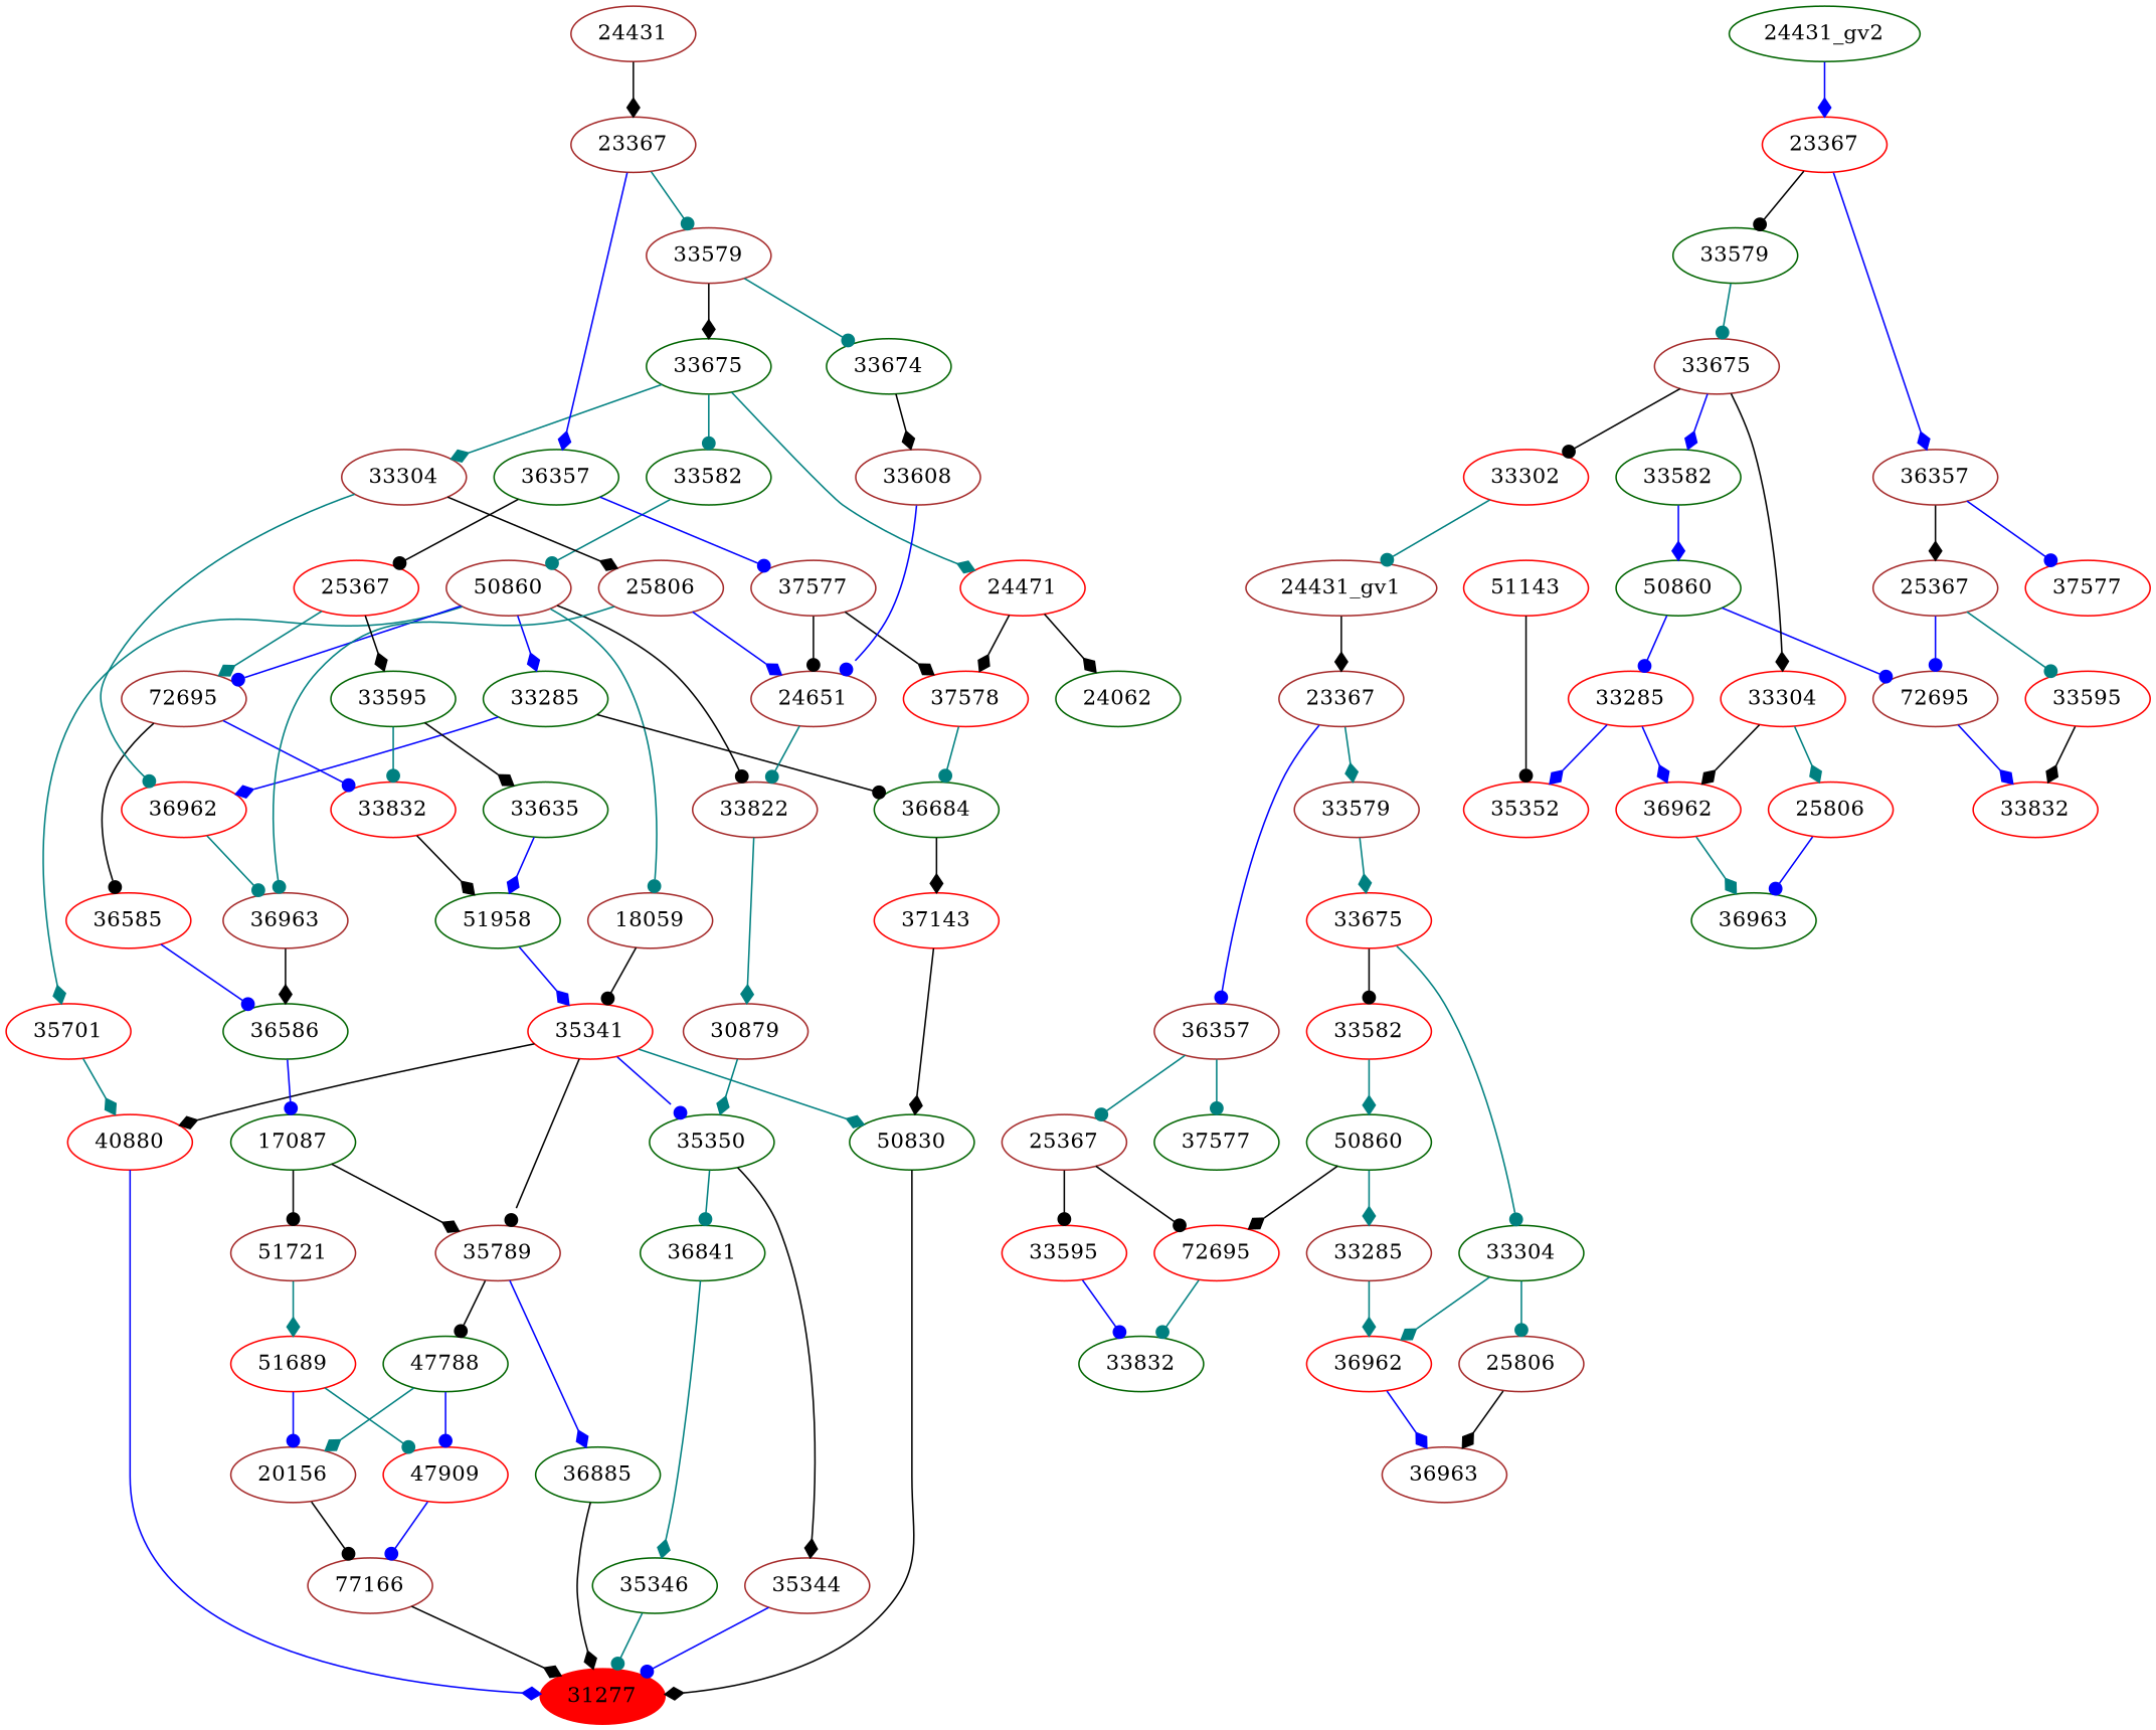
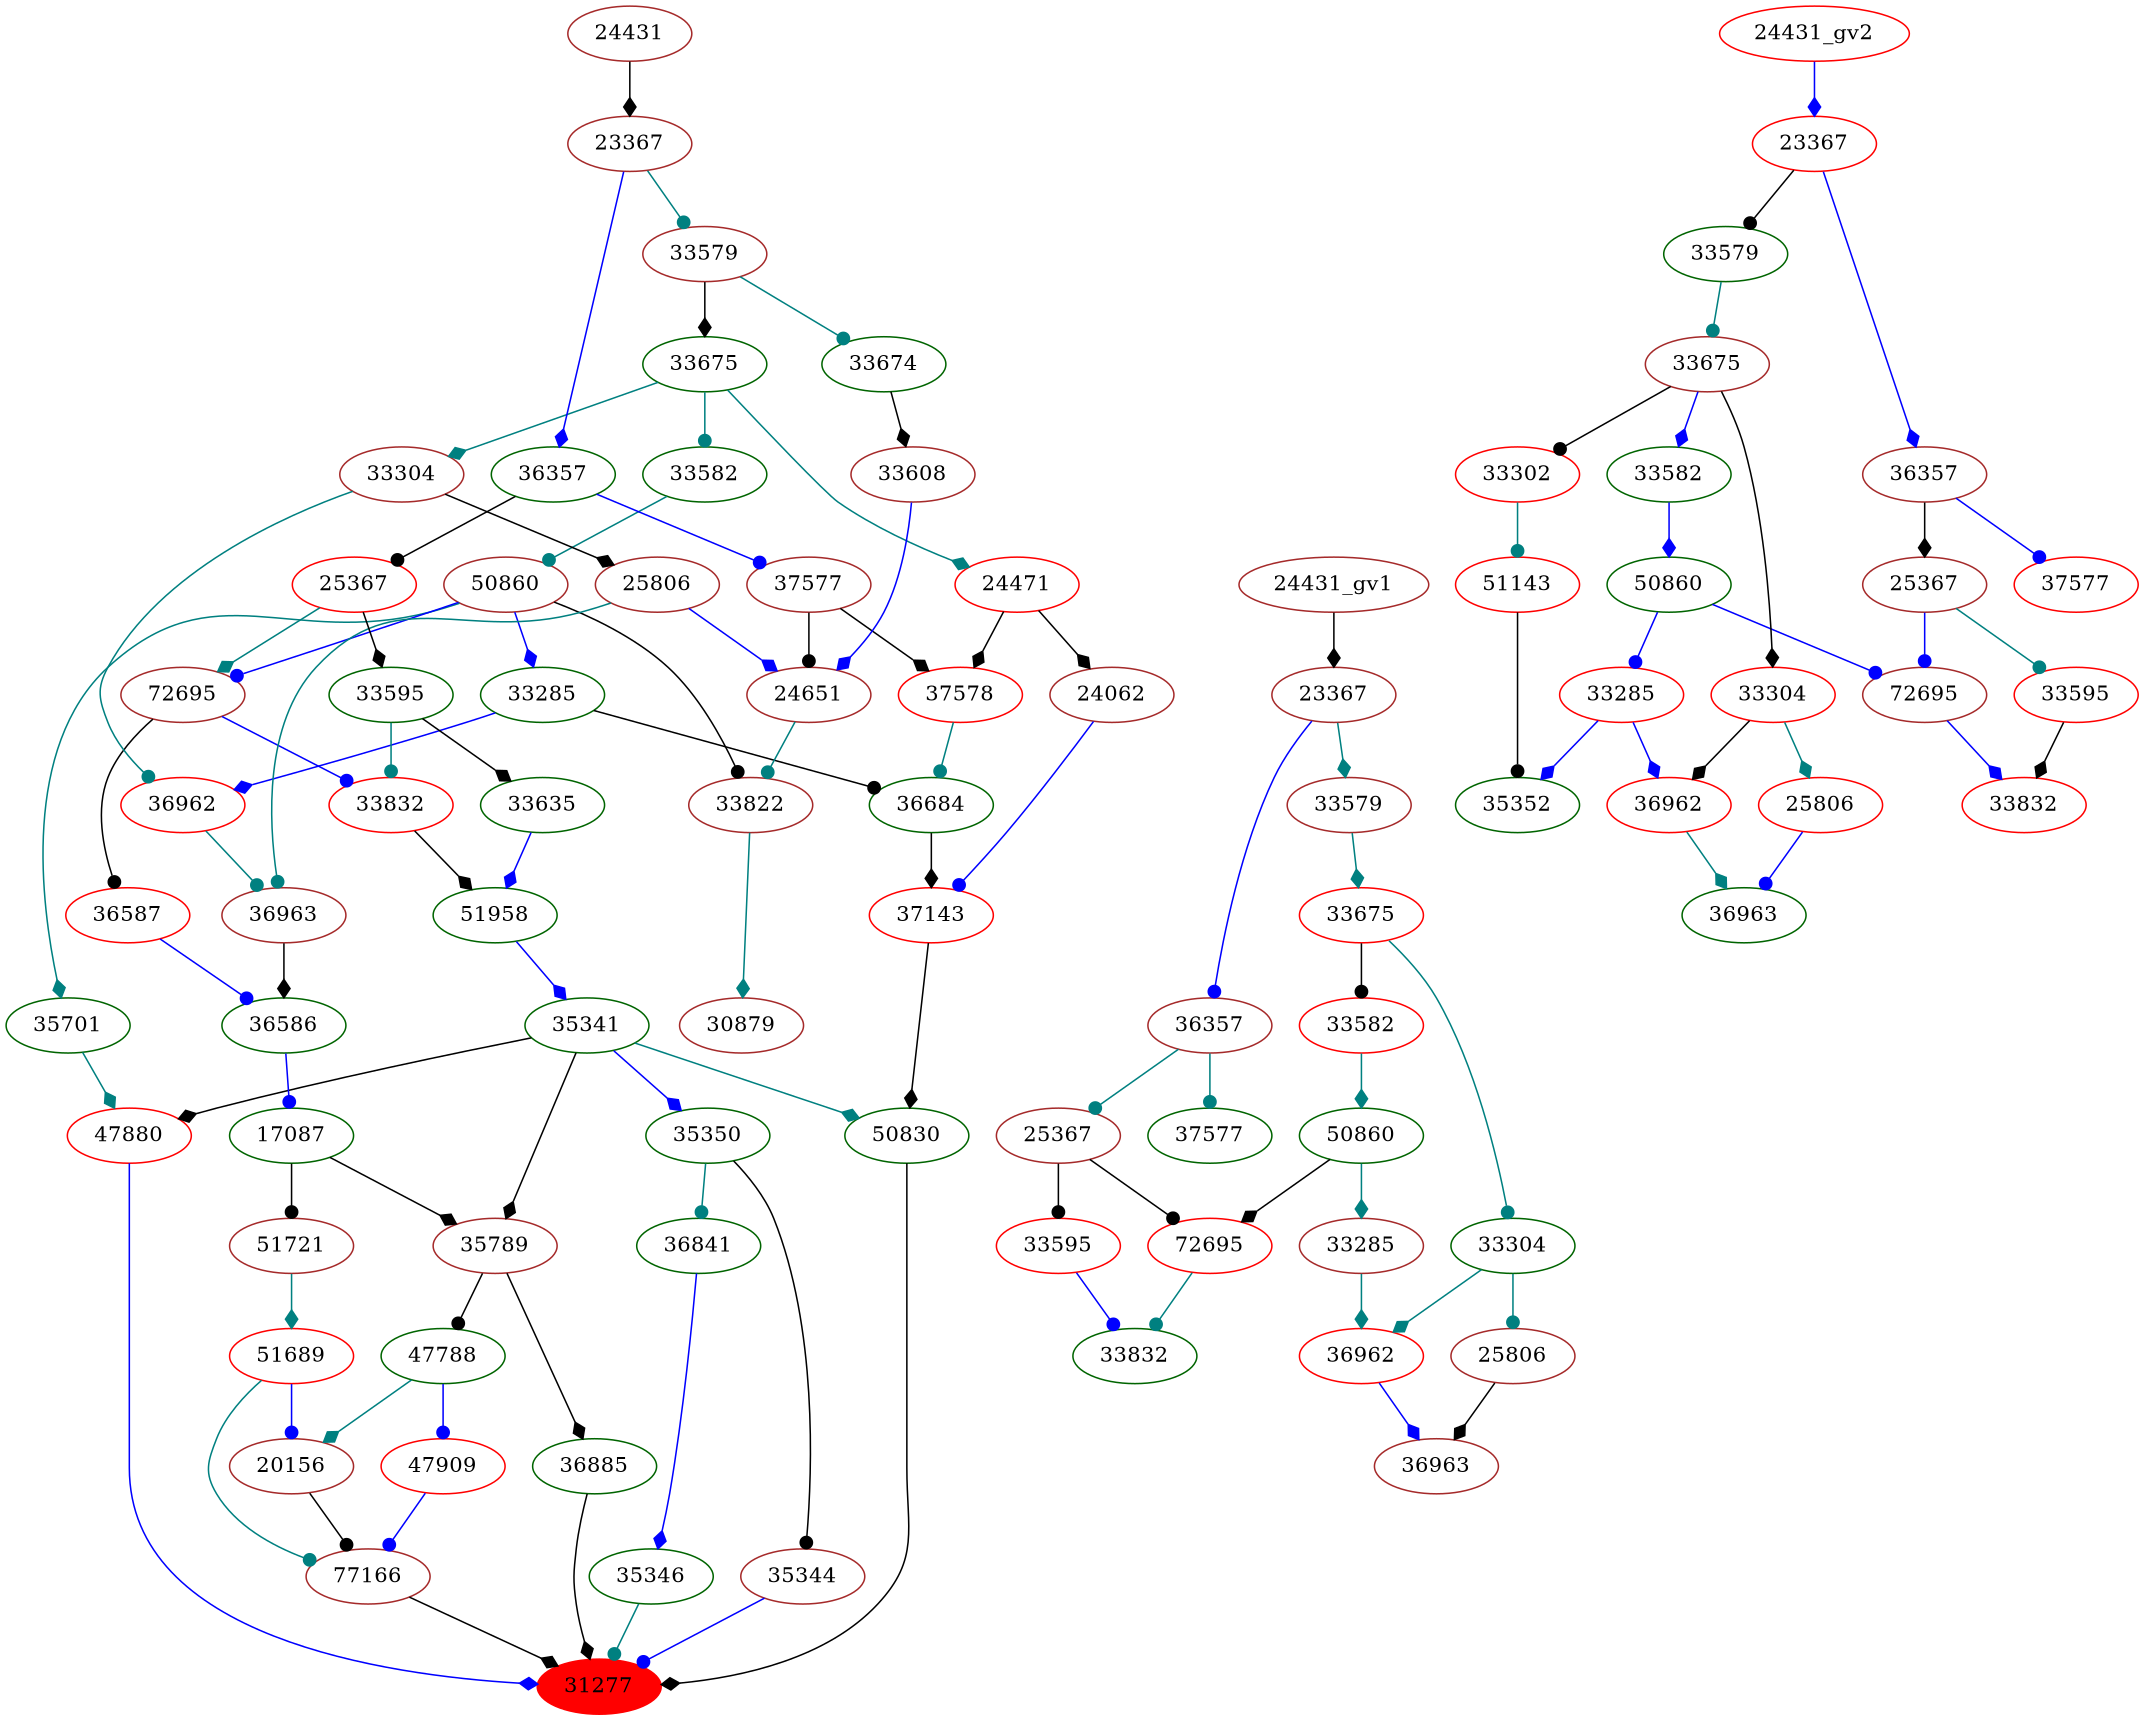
  strict digraph {
    node [color=brown]
    edge [arrowhead=diamond color=black]
    n1 [color=red fillcolor=red label=31277 style=filled]
-   n2 [color=red label=40880]
+   n2 [color=red label=47880]
    n3 [color=darkgreen label=36885]
    n4 [label=35344]
    n5 [color=darkgreen label=35346]
    n6 [color=darkgreen label=50830]
    n7 [label=77166]
-   n8 [color=red label=35701]
-   n9 [color=red label=35341]
+   n8 [color=darkgreen label=35701]
+   n9 [color=darkgreen label=35341]
    n10 [label=35789]
    n11 [color=darkgreen label=35350]
    n12 [color=darkgreen label=47788]
    n13 [color=darkgreen label=36841]
    n14 [label=20156]
    n15 [color=red label=47909]
    n16 [color=red label=37143]
    n17 [label=50860]
-   n18 [label=18059]
    n19 [label=33822]
    n20 [color=darkgreen label=33285]
    n21 [label=72695]
    n22 [label=30879]
    n23 [color=darkgreen label=36684]
    n24 [color=red label=36962]
    n25 [color=red label=33832]
-   n26 [color=red label=36585]
+   n26 [color=red label=36587]
    n27 [color=darkgreen label=51958]
    n28 [color=darkgreen label=17087]
    n29 [label=51721]
    n30 [color=red label=51689]
-   n31 [color=darkgreen label=24062]
+   n31 [label=24062]
    n32 [color=darkgreen label=33582]
    n33 [color=darkgreen label=33635]
    n34 [color=darkgreen label=36586]
    n35 [label=36963]
    n36 [color=red label=37578]
    n37 [color=red label=24471]
    n38 [color=darkgreen label=33675]
    n39 [label=33304]
    n40 [label=25806]
    n41 [color=darkgreen label=33595]
    n42 [label=24651]
    n43 [label=37577]
    n44 [label=33579]
    n45 [color=darkgreen label=33674]
    n46 [label=33608]
    n47 [color=red label=25367]
    n48 [color=darkgreen label=36357]
    n49 [label=23367]
    n50 [label=24431]
    n51 [color=darkgreen label=50860]
    n52 [color=red label=72695]
    n53 [label=33285]
    n54 [color=darkgreen label=33832]
    n55 [color=red label=36962]
    n56 [color=red label=33582]
    n57 [color=red label=33675]
    n58 [color=darkgreen label=33304]
    n59 [label=25806]
    n60 [color=red label=33595]
    n61 [label=36963]
    n62 [label=33579]
    n63 [label=25367]
    n64 [color=darkgreen label=37577]
    n65 [label=36357]
    n66 [label=23367]
    "24431_gv1"
    n68 [color=red label=33285]
    n69 [color=red label=36962]
-   n70 [color=red label=35352]
+   n70 [color=darkgreen label=35352]
    n71 [color=darkgreen label=36963]
    n72 [color=darkgreen label=50860]
    n73 [label=72695]
    n74 [color=red label=33832]
    n75 [color=red label=25806]
    n76 [color=darkgreen label=33582]
    n77 [color=red label=37577]
    n78 [label=36357]
    n79 [label=25367]
    n80 [color=red label=33595]
    n81 [label=33675]
    n82 [color=red label=33304]
    n83 [color=red label=33302]
    n84 [color=red label=51143]
    n85 [color=darkgreen label=33579]
    n86 [color=red label=23367]
-   "24431_gv2" [color=darkgreen]
+   "24431_gv2" [color=red]
    subgraph sub_1 {
      n1
      n2
      n3
      n4
      n5
      n6
      n7
      n8
      n9
      n10
      n11
      n12
      n13
      n14
      n15
      n16
      n17
-     n18
      n19
      n20
      n21
      n22
      n23
      n24
      n25
      n26
      n27
      n28
      n29
      n30
      n31
      n32
      n33
      n34
      n35
      n36
      n37
      n38
      n39
      n40
      n41
      n42
      n43
      n44
      n45
      n46
      n47
      n48
      n49
      n50
    }
    subgraph sub_2 {
      n51
      n52
      n53
      n54
      n55
      n56
      n57
      n58
      n59
      n60
      n61
      n62
      n63
      n64
      n65
      n66
      "24431_gv1"
    }
    subgraph sub_3 {
      n68
      n69
      n70
      n71
      n72
      n73
      n74
      n75
      n76
      n77
      n78
      n79
      n80
      n81
      n82
      n83
      n84
      n85
      n86
      "24431_gv2"
    }
    n2 -> n1 [color=blue]
    n3 -> n1
    n4 -> n1 [arrowhead=dot color=blue]
    n5 -> n1 [arrowhead=dot color=teal]
    n6 -> n1
    n7 -> n1
    n8 -> n2 [color=teal]
    n9 -> n2
    n9 -> n6 [color=teal]
-   n9 -> n10 [arrowhead=dot]
-   n9 -> n11 [arrowhead=dot color=blue]
-   n10 -> n3 [color=blue]
+   n9 -> n10
+   n9 -> n11 [color=blue]
+   n10 -> n3
    n10 -> n12 [arrowhead=dot]
-   n11 -> n4
+   n11 -> n4 [arrowhead=dot]
    n11 -> n13 [arrowhead=dot color=teal]
    n12 -> n14 [color=teal]
    n12 -> n15 [arrowhead=dot color=blue]
-   n13 -> n5 [color=teal]
+   n13 -> n5 [color=blue]
    n14 -> n7 [arrowhead=dot]
    n15 -> n7 [arrowhead=dot color=blue]
    n16 -> n6
    n17 -> n8 [color=teal]
-   n17 -> n18 [arrowhead=dot color=teal]
    n17 -> n19 [arrowhead=dot]
    n17 -> n20 [color=blue]
    n17 -> n21 [arrowhead=dot color=blue]
-   n18 -> n9 [arrowhead=dot]
    n19 -> n22 [color=teal]
    n20 -> n23 [arrowhead=dot]
    n20 -> n24 [color=blue]
    n21 -> n25 [arrowhead=dot color=blue]
    n21 -> n26 [arrowhead=dot]
-   n22 -> n11 [color=teal]
    n23 -> n16
    n24 -> n35 [arrowhead=dot color=teal]
    n25 -> n27
    n26 -> n34 [arrowhead=dot color=blue]
    n27 -> n9 [color=blue]
    n28 -> n10
    n28 -> n29 [arrowhead=dot]
    n29 -> n30 [color=teal]
    n30 -> n14 [arrowhead=dot color=blue]
-   n30 -> n15 [arrowhead=dot color=teal]
+   n30 -> n7 [arrowhead=dot color=teal]
+   n31 -> n16 [arrowhead=dot color=blue]
    n32 -> n17 [arrowhead=dot color=teal]
    n33 -> n27 [color=blue]
    n34 -> n28 [arrowhead=dot color=blue]
    n35 -> n34
    n36 -> n23 [arrowhead=dot color=teal]
    n37 -> n31
    n37 -> n36
    n38 -> n32 [arrowhead=dot color=teal]
    n38 -> n37 [color=teal]
    n38 -> n39 [color=teal]
    n39 -> n24 [arrowhead=dot color=teal]
    n39 -> n40
    n40 -> n35 [arrowhead=dot color=teal]
    n40 -> n42 [color=blue]
    n41 -> n25 [arrowhead=dot color=teal]
    n41 -> n33
    n42 -> n19 [arrowhead=dot color=teal]
    n43 -> n36
    n43 -> n42 [arrowhead=dot]
    n44 -> n38
    n44 -> n45 [arrowhead=dot color=teal]
    n45 -> n46
-   n46 -> n42 [arrowhead=dot color=blue]
+   n46 -> n42 [color=blue]
    n47 -> n21 [color=teal]
    n47 -> n41
    n48 -> n43 [arrowhead=dot color=blue]
    n48 -> n47 [arrowhead=dot]
    n49 -> n44 [arrowhead=dot color=teal]
    n49 -> n48 [color=blue]
    n50 -> n49
    n51 -> n52
    n51 -> n53 [color=teal]
    n52 -> n54 [arrowhead=dot color=teal]
    n53 -> n55 [color=teal]
    n55 -> n61 [color=blue]
    n56 -> n51 [color=teal]
    n57 -> n56 [arrowhead=dot]
    n57 -> n58 [arrowhead=dot color=teal]
    n58 -> n55 [color=teal]
    n58 -> n59 [arrowhead=dot color=teal]
    n59 -> n61
    n60 -> n54 [arrowhead=dot color=blue]
    n62 -> n57 [color=teal]
    n63 -> n52 [arrowhead=dot]
    n63 -> n60 [arrowhead=dot]
    n65 -> n63 [arrowhead=dot color=teal]
    n65 -> n64 [arrowhead=dot color=teal]
    n66 -> n62 [color=teal]
    n66 -> n65 [arrowhead=dot color=blue]
    "24431_gv1" -> n66
    n68 -> n69 [color=blue]
    n68 -> n70 [color=blue]
    n69 -> n71 [color=teal]
    n72 -> n68 [arrowhead=dot color=blue]
    n72 -> n73 [arrowhead=dot color=blue]
    n73 -> n74 [color=blue]
    n75 -> n71 [arrowhead=dot color=blue]
    n76 -> n72 [color=blue]
    n78 -> n77 [arrowhead=dot color=blue]
    n78 -> n79
    n79 -> n73 [arrowhead=dot color=blue]
    n79 -> n80 [arrowhead=dot color=teal]
    n80 -> n74
    n81 -> n76 [color=blue]
    n81 -> n82
    n81 -> n83 [arrowhead=dot]
    n82 -> n69
    n82 -> n75 [color=teal]
-   n83 -> "24431_gv1" [arrowhead=dot color=teal]
+   n83 -> n84 [arrowhead=dot color=teal]
    n84 -> n70 [arrowhead=dot]
    n85 -> n81 [arrowhead=dot color=teal]
    n86 -> n78 [color=blue]
    n86 -> n85 [arrowhead=dot]
    "24431_gv2" -> n86 [color=blue]
  }
